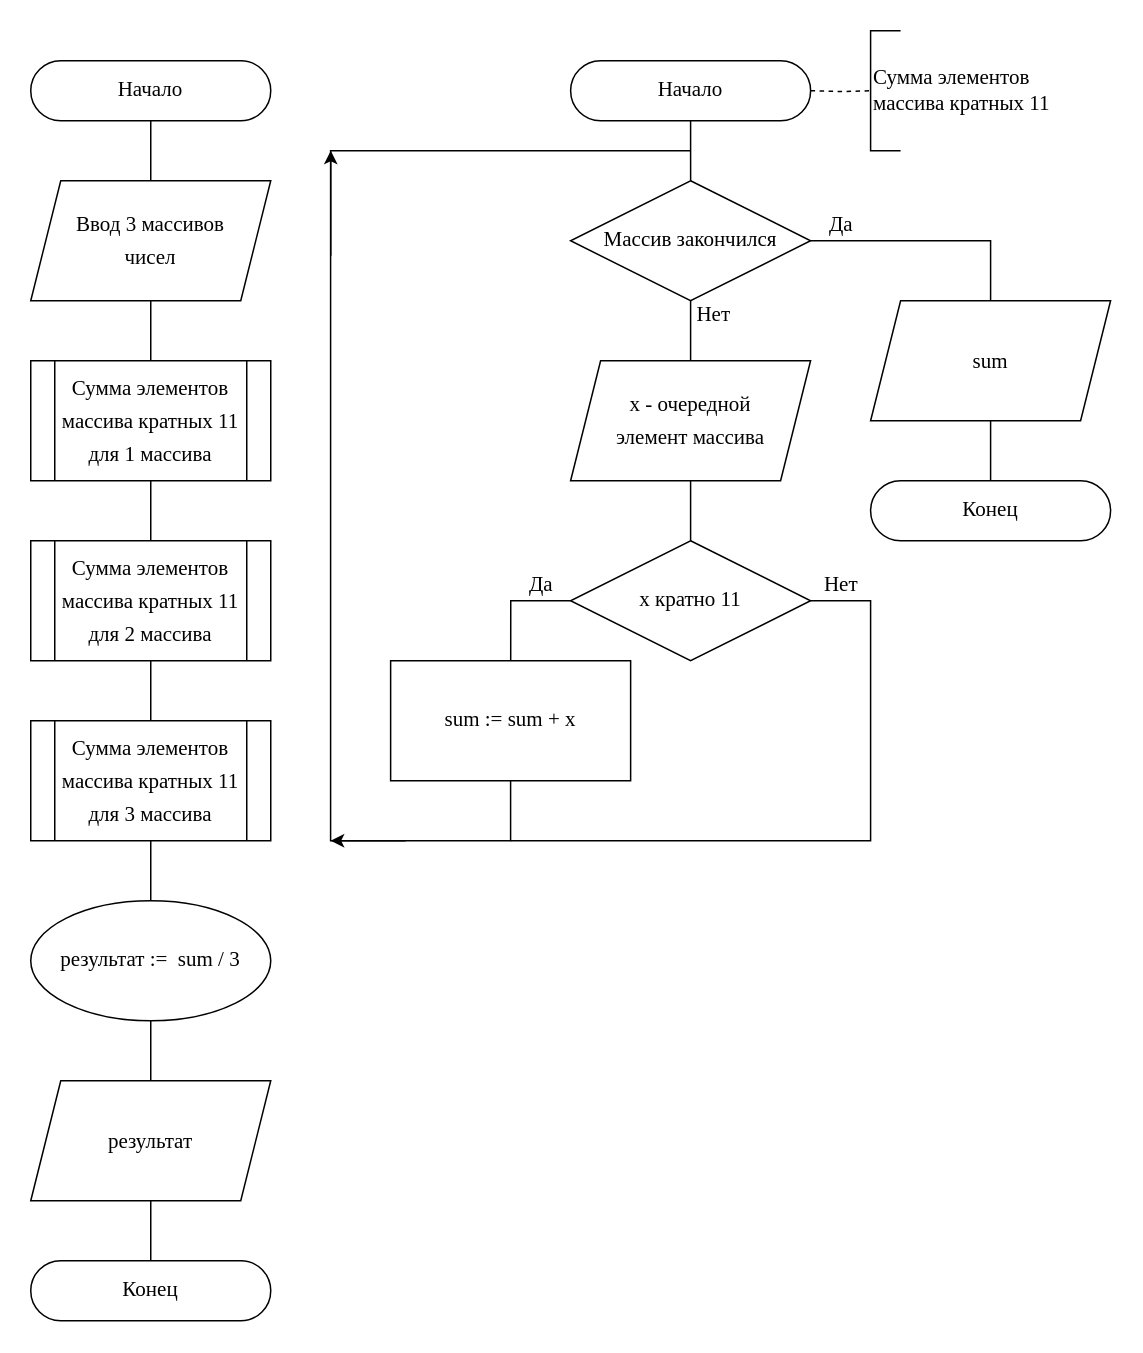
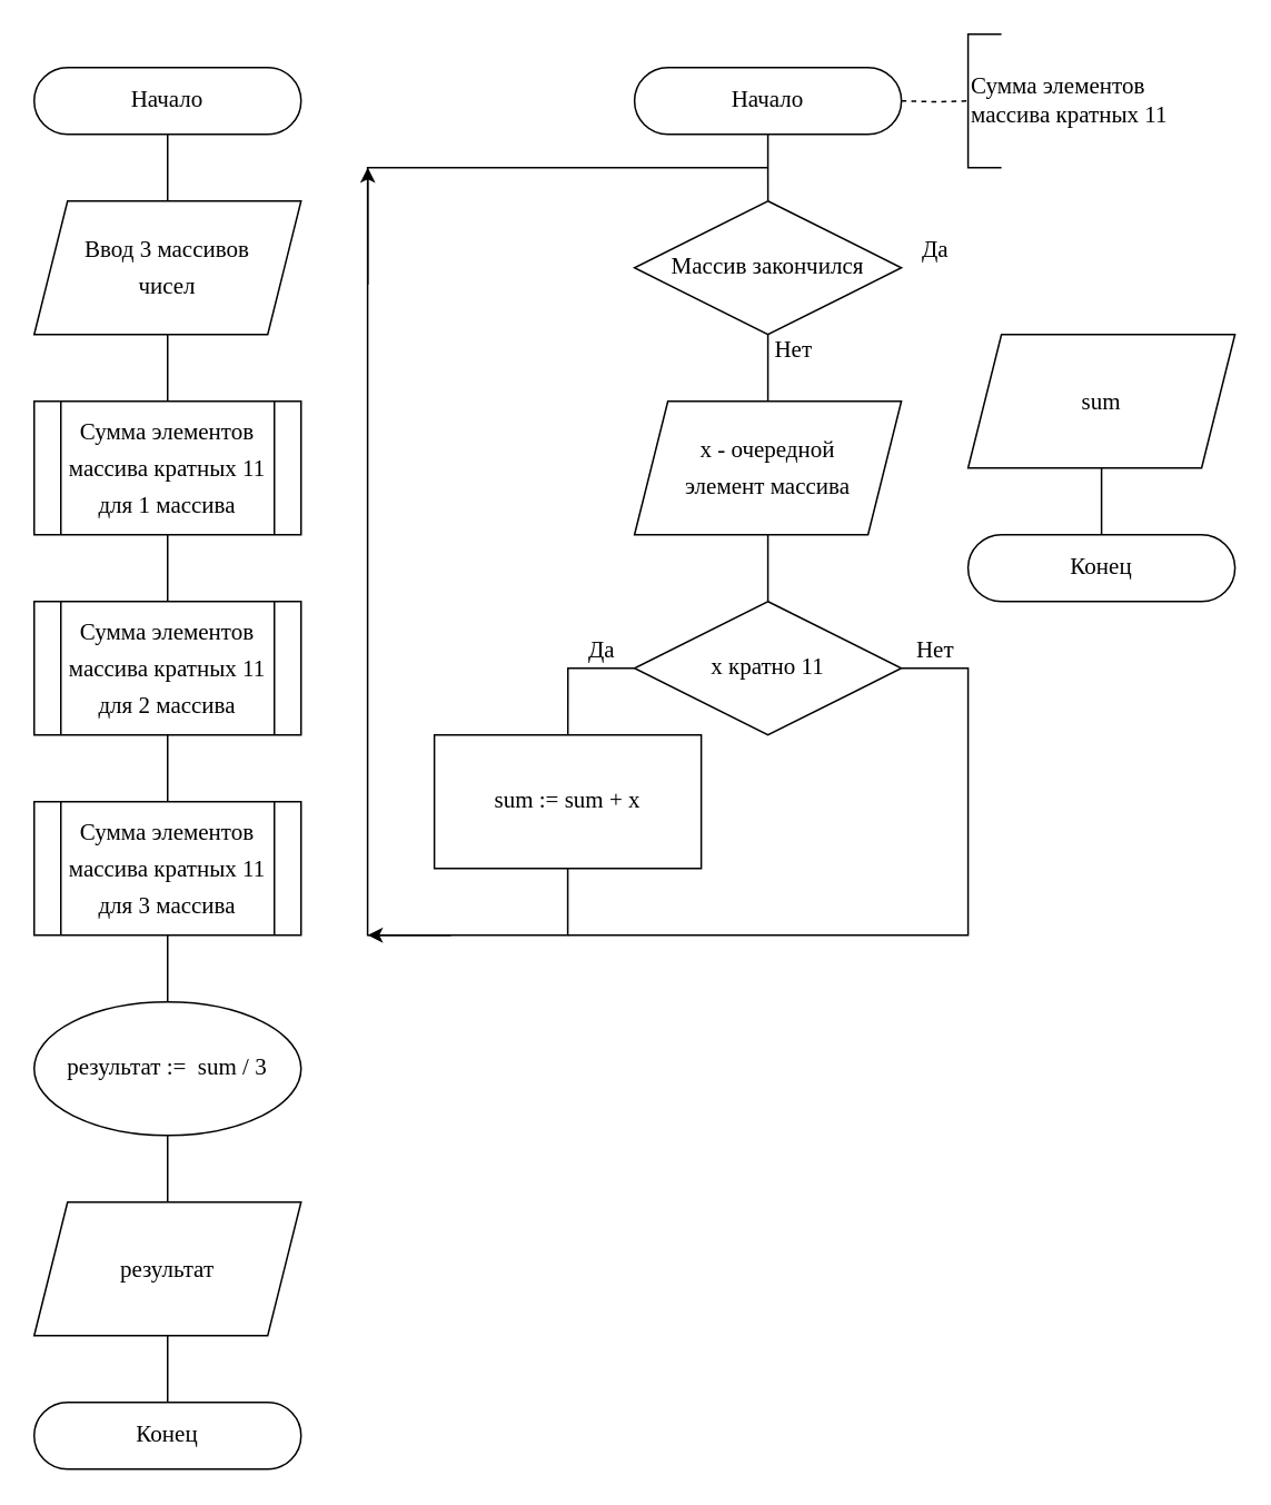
  <mxCell id="0" />
  <mxCell id="1" parent="0" />
  <mxCell id="2" value="" style="edgeStyle=orthogonalEdgeStyle;rounded=0;orthogonalLoop=1;jettySize=auto;html=1;endArrow=none;endFill=0;" edge="1" parent="1" source="3"><mxGeometry relative="1" as="geometry"><mxPoint x="459.92" y="120" as="targetPoint" /></mxGeometry></mxCell>
  <mxCell id="3" value="Начало" style="rounded=1;whiteSpace=wrap;html=1;arcSize=50;fontFamily=Times New Roman;fontStyle=0;fontSize=14;" vertex="1" parent="1"><mxGeometry x="379.92" y="40" width="160" height="40" as="geometry" /></mxCell>
  <mxCell id="4" value="" style="edgeStyle=orthogonalEdgeStyle;rounded=0;orthogonalLoop=1;jettySize=auto;html=1;endArrow=none;endFill=0;" edge="1" source="6" parent="1"><mxGeometry relative="1" as="geometry"><mxPoint x="459.9" y="240" as="targetPoint" /></mxGeometry></mxCell>
- <mxCell id="5" style="edgeStyle=orthogonalEdgeStyle;rounded=0;orthogonalLoop=1;jettySize=auto;html=1;endArrow=none;endFill=0;entryX=0.5;entryY=0;entryDx=0;entryDy=0;" edge="1" source="6" parent="1" target="20"><mxGeometry relative="1" as="geometry"><mxPoint x="699.92" y="180" as="targetPoint" /><Array as="points"><mxPoint x="659.92" y="160" /></Array></mxGeometry></mxCell>
  <mxCell id="6" value="Массив закончился" style="rhombus;whiteSpace=wrap;html=1;fontSize=14;fontFamily=Times New Roman;fontStyle=0" vertex="1" parent="1"><mxGeometry x="379.9" y="120" width="160" height="80" as="geometry" /></mxCell>
  <mxCell id="7" value="Нет" style="text;html=1;align=center;verticalAlign=middle;resizable=0;points=[];autosize=1;strokeColor=none;fillColor=none;fontSize=14;fontFamily=Times New Roman;" vertex="1" parent="1"><mxGeometry x="449.9" y="195" width="50" height="30" as="geometry" /></mxCell>
  <mxCell id="8" value="Да" style="text;html=1;align=center;verticalAlign=middle;resizable=0;points=[];autosize=1;strokeColor=none;fillColor=none;fontSize=14;fontFamily=Times New Roman;" vertex="1" parent="1"><mxGeometry x="539.9" y="135" width="40" height="30" as="geometry" /></mxCell>
  <mxCell id="9" value="" style="edgeStyle=orthogonalEdgeStyle;rounded=0;orthogonalLoop=1;jettySize=auto;html=1;endArrow=none;endFill=0;" edge="1" parent="1" source="10" target="13"><mxGeometry relative="1" as="geometry" /></mxCell>
  <mxCell id="10" value="&lt;div style=&quot;line-height: 22px;&quot;&gt;x - очередной&lt;/div&gt;&lt;div style=&quot;line-height: 22px;&quot;&gt;элемент массива&lt;/div&gt;" style="shape=parallelogram;perimeter=parallelogramPerimeter;whiteSpace=wrap;html=1;fixedSize=1;fontFamily=Times New Roman;fontStyle=0;fontSize=14;" vertex="1" parent="1"><mxGeometry x="379.9" y="240" width="160" height="80" as="geometry" /></mxCell>
  <mxCell id="11" style="edgeStyle=orthogonalEdgeStyle;rounded=0;jumpStyle=arc;jumpSize=6;orthogonalLoop=1;jettySize=auto;html=1;fontFamily=Times New Roman;fontSize=14;endArrow=none;endFill=0;" edge="1" source="13" parent="1"><mxGeometry relative="1" as="geometry"><mxPoint x="339.97" y="440" as="targetPoint" /><Array as="points"><mxPoint x="339.9" y="400" /></Array></mxGeometry></mxCell>
  <mxCell id="12" style="edgeStyle=orthogonalEdgeStyle;rounded=0;jumpStyle=arc;jumpSize=6;orthogonalLoop=1;jettySize=auto;html=1;fontFamily=Times New Roman;fontSize=14;endArrow=none;endFill=0;" edge="1" source="13" parent="1"><mxGeometry relative="1" as="geometry"><mxPoint x="339.92" y="560" as="targetPoint" /><Array as="points"><mxPoint x="579.9" y="400" /></Array></mxGeometry></mxCell>
  <mxCell id="13" value="x кратно 11" style="rhombus;whiteSpace=wrap;html=1;fontSize=14;fontFamily=Times New Roman;fontStyle=0" vertex="1" parent="1"><mxGeometry x="379.9" y="360" width="160" height="80" as="geometry" /></mxCell>
  <mxCell id="14" value="Нет" style="text;html=1;align=center;verticalAlign=middle;resizable=0;points=[];autosize=1;strokeColor=none;fillColor=none;fontSize=14;fontFamily=Times New Roman;" vertex="1" parent="1"><mxGeometry x="539.9" y="380" width="40" height="20" as="geometry" /></mxCell>
  <mxCell id="15" value="Да" style="text;html=1;align=center;verticalAlign=middle;resizable=0;points=[];autosize=1;strokeColor=none;fillColor=none;fontSize=14;fontFamily=Times New Roman;" vertex="1" parent="1"><mxGeometry x="344.9" y="380" width="30" height="20" as="geometry" /></mxCell>
  <mxCell id="16" style="edgeStyle=orthogonalEdgeStyle;rounded=0;orthogonalLoop=1;jettySize=auto;html=1;endArrow=none;endFill=0;" edge="1" parent="1" source="17"><mxGeometry relative="1" as="geometry"><mxPoint x="459.92" y="100" as="targetPoint" /><Array as="points"><mxPoint x="339.92" y="560" /><mxPoint x="219.92" y="560" /><mxPoint x="219.92" y="100" /><mxPoint x="279.92" y="100" /></Array></mxGeometry></mxCell>
  <mxCell id="17" value="sum := sum + x" style="rounded=0;whiteSpace=wrap;html=1;fontSize=14;fontFamily=Times New Roman;fontStyle=0" vertex="1" parent="1"><mxGeometry x="259.92" y="440" width="160" height="80" as="geometry" /></mxCell>
  <mxCell id="18" value="Конец" style="rounded=1;whiteSpace=wrap;html=1;arcSize=50;fontFamily=Times New Roman;fontStyle=0;fontSize=14;" vertex="1" parent="1"><mxGeometry x="579.9" y="320" width="160" height="40" as="geometry" /></mxCell>
  <mxCell id="19" value="" style="edgeStyle=orthogonalEdgeStyle;rounded=0;orthogonalLoop=1;jettySize=auto;html=1;endArrow=none;endFill=0;" edge="1" parent="1" source="20" target="18"><mxGeometry relative="1" as="geometry" /></mxCell>
  <mxCell id="20" value="&lt;div style=&quot;line-height: 22px;&quot;&gt;sum&lt;/div&gt;" style="shape=parallelogram;perimeter=parallelogramPerimeter;whiteSpace=wrap;html=1;fixedSize=1;fontFamily=Times New Roman;fontStyle=0;fontSize=14;" vertex="1" parent="1"><mxGeometry x="579.9" y="200" width="160" height="80" as="geometry" /></mxCell>
  <mxCell id="21" value="" style="edgeStyle=orthogonalEdgeStyle;rounded=0;orthogonalLoop=1;jettySize=auto;html=1;fontFamily=Times New Roman;fontSize=14;endArrow=none;endFill=0;dashed=1;" edge="1" target="22" parent="1"><mxGeometry relative="1" as="geometry"><mxPoint x="539.9" y="60" as="sourcePoint" /></mxGeometry></mxCell>
  <mxCell id="22" value="&lt;div style=&quot;&quot;&gt;Сумма элементов&lt;/div&gt;&lt;div style=&quot;&quot;&gt;массива кратных 11&lt;/div&gt;" style="strokeWidth=1;html=1;shape=mxgraph.flowchart.annotation_1;align=left;pointerEvents=1;fontSize=14;fontStyle=0;fontFamily=Times New Roman;" vertex="1" parent="1"><mxGeometry x="579.9" y="20" width="20" height="80" as="geometry" /></mxCell>
  <mxCell id="23" value="" style="edgeStyle=orthogonalEdgeStyle;rounded=0;orthogonalLoop=1;jettySize=auto;html=1;endArrow=none;endFill=0;" edge="1" parent="1" source="24" target="32"><mxGeometry relative="1" as="geometry" /></mxCell>
  <mxCell id="24" value="Начало" style="rounded=1;whiteSpace=wrap;html=1;arcSize=50;fontFamily=Times New Roman;fontStyle=0;fontSize=14;" vertex="1" parent="1"><mxGeometry x="20" y="40" width="160" height="40" as="geometry" /></mxCell>
  <mxCell id="25" value="" style="edgeStyle=orthogonalEdgeStyle;rounded=0;orthogonalLoop=1;jettySize=auto;html=1;endArrow=none;endFill=0;" edge="1" parent="1" source="26" target="28"><mxGeometry relative="1" as="geometry" /></mxCell>
  <mxCell id="26" value="&lt;div style=&quot;line-height: 22px;&quot;&gt;&lt;div style=&quot;&quot;&gt;Сумма элементов&lt;/div&gt;&lt;div style=&quot;&quot;&gt;массива кратных 11 для 1 массива&lt;/div&gt;&lt;/div&gt;" style="shape=process;whiteSpace=wrap;html=1;backgroundOutline=1;fontSize=14;fontStyle=0;fontFamily=Times New Roman;align=center;" vertex="1" parent="1"><mxGeometry x="20" y="240" width="160" height="80" as="geometry" /></mxCell>
  <mxCell id="27" value="" style="edgeStyle=orthogonalEdgeStyle;rounded=0;orthogonalLoop=1;jettySize=auto;html=1;endArrow=none;endFill=0;" edge="1" parent="1" source="28" target="30"><mxGeometry relative="1" as="geometry" /></mxCell>
  <mxCell id="28" value="&lt;div style=&quot;line-height: 22px;&quot;&gt;&lt;div&gt;Сумма элементов&lt;/div&gt;&lt;div&gt;массива кратных 11 для 2 массива&lt;/div&gt;&lt;/div&gt;" style="shape=process;whiteSpace=wrap;html=1;backgroundOutline=1;fontSize=14;fontStyle=0;fontFamily=Times New Roman;" vertex="1" parent="1"><mxGeometry x="20" y="360" width="160" height="80" as="geometry" /></mxCell>
  <mxCell id="29" value="" style="edgeStyle=orthogonalEdgeStyle;rounded=0;orthogonalLoop=1;jettySize=auto;html=1;endArrow=none;endFill=0;" edge="1" parent="1" source="30" target="34"><mxGeometry relative="1" as="geometry" /></mxCell>
  <mxCell id="30" value="&lt;div style=&quot;line-height: 22px;&quot;&gt;&lt;div&gt;Сумма элементов&lt;/div&gt;&lt;div&gt;массива кратных 11 для 3 массива&lt;/div&gt;&lt;/div&gt;" style="shape=process;whiteSpace=wrap;html=1;backgroundOutline=1;fontSize=14;fontStyle=0;fontFamily=Times New Roman;" vertex="1" parent="1"><mxGeometry x="20" y="480" width="160" height="80" as="geometry" /></mxCell>
  <mxCell id="31" value="" style="edgeStyle=orthogonalEdgeStyle;rounded=0;orthogonalLoop=1;jettySize=auto;html=1;endArrow=none;endFill=0;" edge="1" parent="1" source="32" target="26"><mxGeometry relative="1" as="geometry" /></mxCell>
  <mxCell id="32" value="&lt;div style=&quot;line-height: 22px;&quot;&gt;Ввод 3 массивов&lt;/div&gt;&lt;div style=&quot;line-height: 22px;&quot;&gt;чисел&lt;/div&gt;" style="shape=parallelogram;perimeter=parallelogramPerimeter;whiteSpace=wrap;html=1;fixedSize=1;fontFamily=Times New Roman;fontStyle=0;fontSize=14;" vertex="1" parent="1"><mxGeometry x="20" y="120" width="160" height="80" as="geometry" /></mxCell>
  <mxCell id="33" value="" style="edgeStyle=orthogonalEdgeStyle;rounded=0;orthogonalLoop=1;jettySize=auto;html=1;endArrow=none;endFill=0;" edge="1" parent="1" source="34" target="36"><mxGeometry relative="1" as="geometry" /></mxCell>
  <mxCell id="34" value="результат :=&amp;nbsp; sum / 3" style="ellipse;whiteSpace=wrap;html=1;fontSize=14;fontFamily=Times New Roman;fontStyle=0;" vertex="1" parent="1"><mxGeometry x="20" y="600" width="160" height="80" as="geometry" /></mxCell>
  <mxCell id="35" value="" style="edgeStyle=orthogonalEdgeStyle;rounded=0;orthogonalLoop=1;jettySize=auto;html=1;endArrow=none;endFill=0;" edge="1" parent="1" source="36" target="37"><mxGeometry relative="1" as="geometry" /></mxCell>
  <mxCell id="36" value="&lt;div style=&quot;line-height: 22px;&quot;&gt;результат&lt;br&gt;&lt;/div&gt;" style="shape=parallelogram;perimeter=parallelogramPerimeter;whiteSpace=wrap;html=1;fixedSize=1;fontFamily=Times New Roman;fontStyle=0;fontSize=14;" vertex="1" parent="1"><mxGeometry x="20" y="720" width="160" height="80" as="geometry" /></mxCell>
  <mxCell id="37" value="Конец" style="rounded=1;whiteSpace=wrap;html=1;arcSize=50;fontFamily=Times New Roman;fontStyle=0;fontSize=14;" vertex="1" parent="1"><mxGeometry x="20" y="840" width="160" height="40" as="geometry" /></mxCell>
  <mxCell id="38" value="" style="endArrow=classic;html=1;rounded=0;" edge="1" parent="1"><mxGeometry width="50" height="50" relative="1" as="geometry"><mxPoint x="270" y="560" as="sourcePoint" /><mxPoint x="220" y="560" as="targetPoint" /></mxGeometry></mxCell>
  <mxCell id="39" value="" style="endArrow=classic;html=1;rounded=0;" edge="1" parent="1"><mxGeometry width="50" height="50" relative="1" as="geometry"><mxPoint x="220" y="170" as="sourcePoint" /><mxPoint x="220" y="100" as="targetPoint" /></mxGeometry></mxCell>
